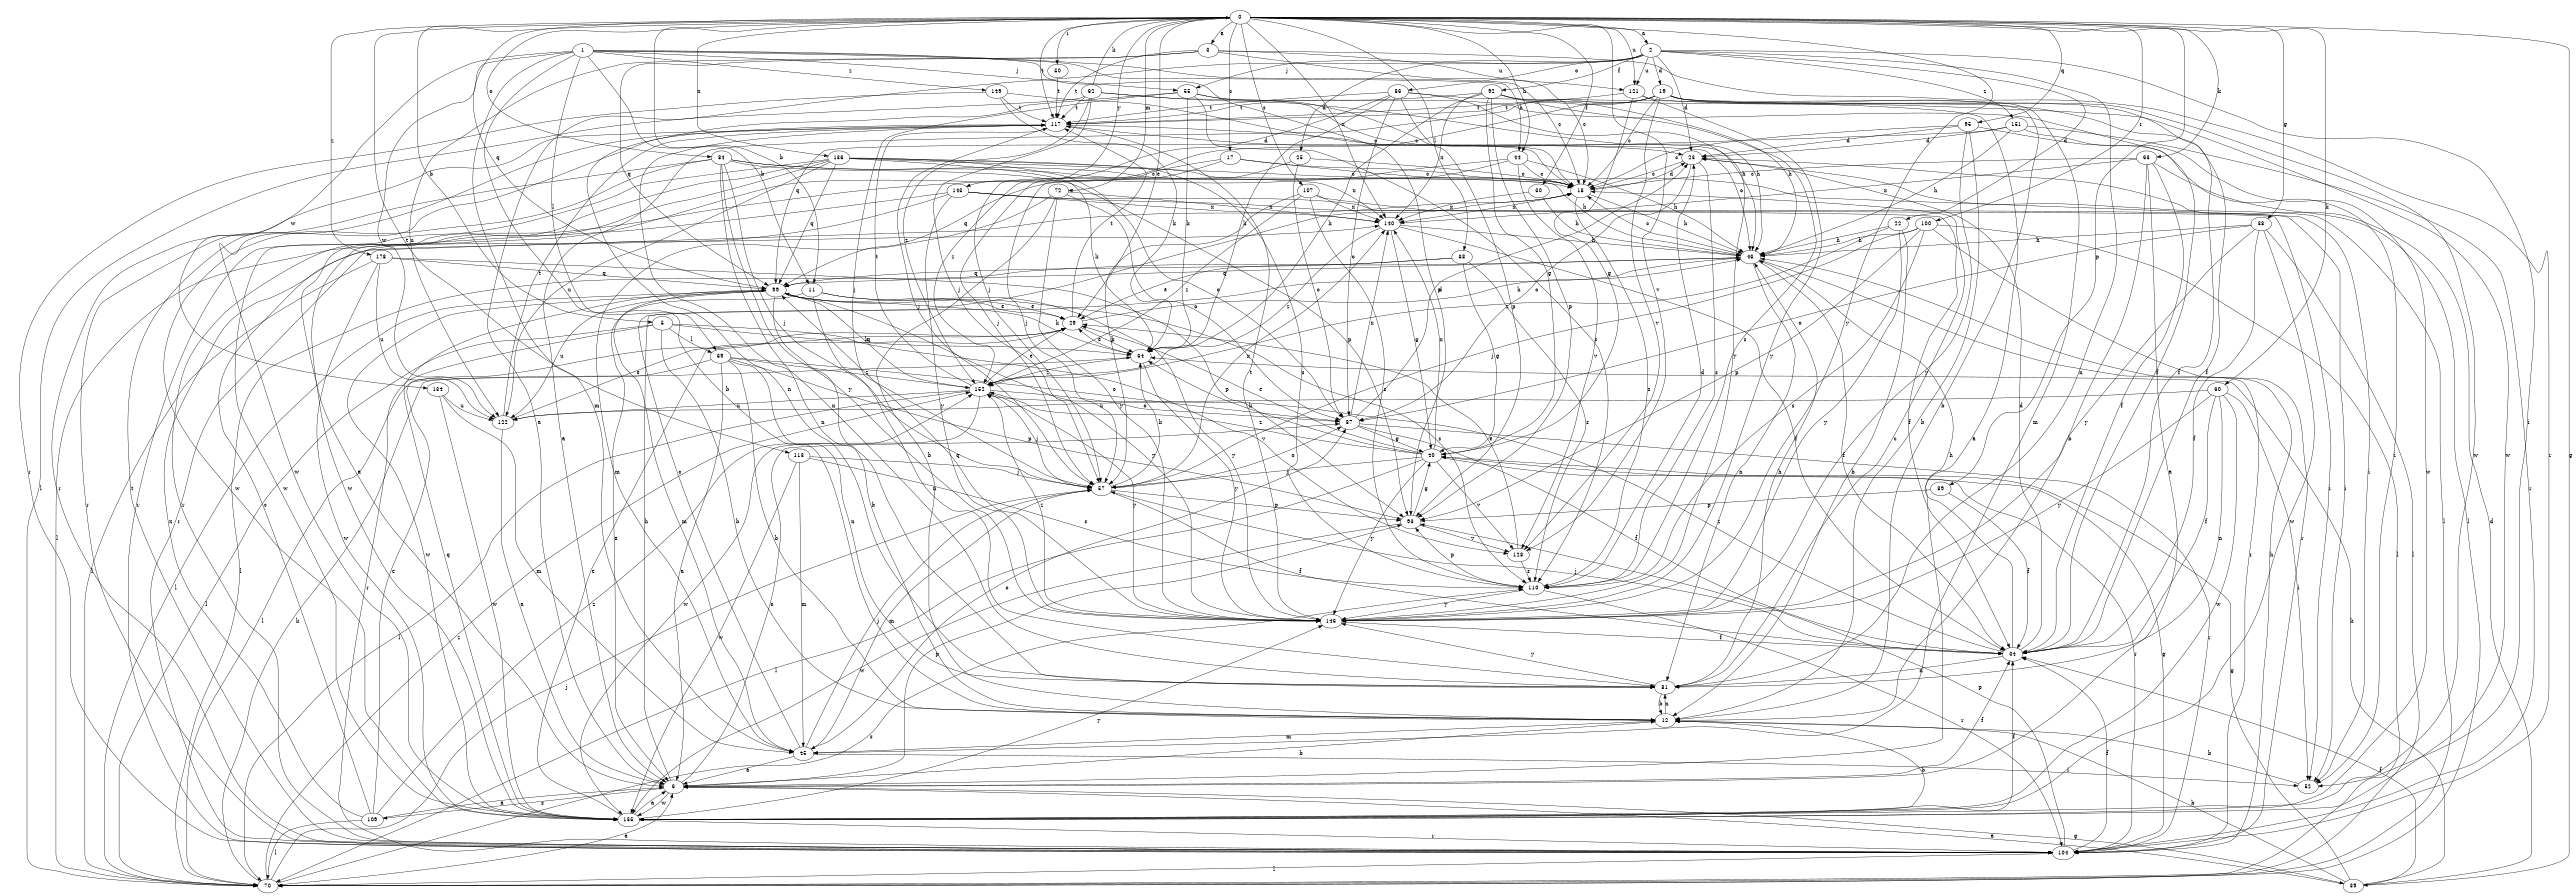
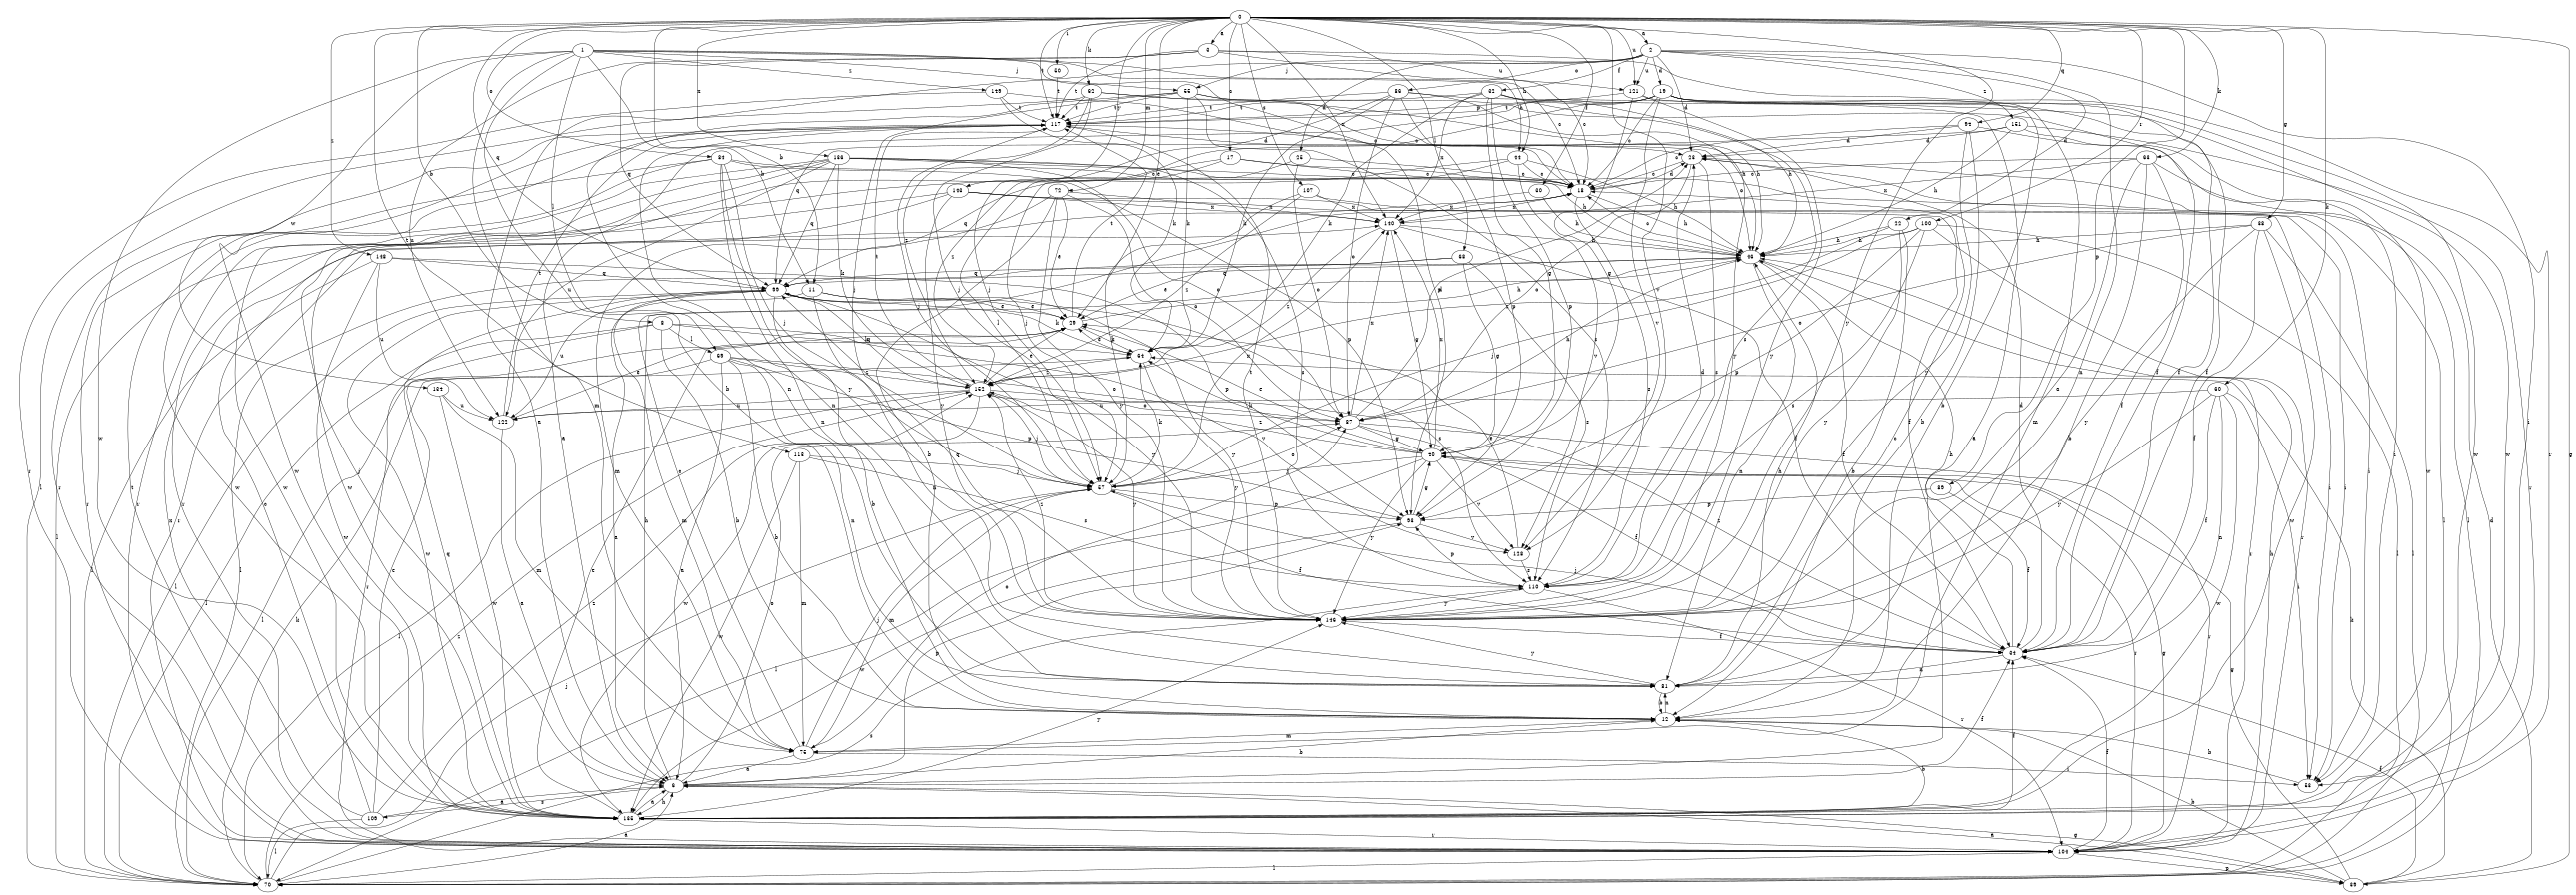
  strict digraph {
    0
    2
    3
-   8 [label=5]
+   8
    11
    17
    29
    30
    38
    39
    44
    50
    60
    62
    63
    68
    72
    84
    89
-   95
+   95 [label=94]
    99
    100
    107
    113
    117
    121
    128
    136
    140
    143
    146
-   148 [label=178]
+   148
    55
    6
    19
    n36 [label=25]
    22
    23
-   32 [label=92]
-   52
+   32
+   52 [label=53]
    81
    86
    151
    18
    104
    122
    12
    69
    64
    70
    135
    57
    46
    34
    87
    40
    152
    110
-   75 [label=45]
+   75
    93
    1
    134
    149
    109
    0 -> 2 [label=a]
    0 -> 3 [label=a]
    0 -> 8 [label=b]
    0 -> 11 [label=b]
    0 -> 17 [label=c]
    0 -> 29 [label=e]
    0 -> 30 [label=f]
    0 -> 38 [label=g]
    0 -> 39 [label=g]
    0 -> 44 [label=h]
    0 -> 50 [label=i]
    0 -> 60 [label=k]
-   62 -> 0 [label=k]
+   0 -> 62 [label=k]
    0 -> 63 [label=k]
    0 -> 68 [label=l]
    0 -> 72 [label=m]
    0 -> 84 [label=o]
    0 -> 89 [label=p]
    0 -> 95 [label=q]
    0 -> 99 [label=q]
    0 -> 100 [label=r]
    0 -> 107 [label=s]
    0 -> 113 [label=t]
    0 -> 117 [label=t]
    0 -> 121 [label=u]
    0 -> 128 [label=v]
    0 -> 136 [label=x]
    0 -> 140 [label=x]
    0 -> 143 [label=y]
    0 -> 146 [label=y]
    0 -> 148 [label=z]
    2 -> 121 [label=u]
    2 -> 55 [label=j]
    2 -> 6 [label=a]
    2 -> 19 [label=d]
    2 -> n36 [label=d]
    2 -> 22 [label=d]
    2 -> 23 [label=d]
    2 -> 32 [label=f]
    2 -> 52 [label=i]
    2 -> 81 [label=n]
    2 -> 86 [label=o]
    2 -> 151 [label=z]
    3 -> 99 [label=q]
    3 -> 117 [label=t]
    3 -> 121 [label=u]
    3 -> 18 [label=c]
    3 -> 104 [label=r]
    3 -> 122 [label=u]
    8 -> 128 [label=v]
    8 -> 104 [label=r]
    8 -> 12 [label=b]
    8 -> 69 [label=l]
    8 -> 64 [label=k]
    8 -> 70 [label=l]
    11 -> 29 [label=e]
    11 -> 146 [label=y]
    11 -> 6 [label=a]
    11 -> 81 [label=n]
    17 -> 52 [label=i]
    17 -> 18 [label=c]
    17 -> 135 [label=w]
-   17 -> 57 [label=j]
+   17 -> 57 [label=l]
    29 -> 117 [label=t]
    29 -> 64 [label=k]
    29 -> 46 [label=h]
    30 -> 140 [label=x]
    30 -> 46 [label=h]
    38 -> 146 [label=y]
    38 -> 70 [label=l]
    38 -> 135 [label=w]
    38 -> 46 [label=h]
    38 -> 34 [label=f]
    38 -> 87 [label=o]
    39 -> 6 [label=a]
    39 -> 23 [label=d]
    39 -> 12 [label=b]
    39 -> 64 [label=k]
    39 -> 34 [label=f]
    39 -> 40 [label=g]
    44 -> 99 [label=q]
    44 -> 128 [label=v]
    44 -> 18 [label=c]
    44 -> 104 [label=r]
    44 -> 46 [label=h]
    50 -> 117 [label=t]
    60 -> 146 [label=y]
    60 -> 52 [label=i]
    60 -> 81 [label=n]
    60 -> 122 [label=u]
    60 -> 135 [label=w]
    60 -> 34 [label=f]
    62 -> 117 [label=t]
    62 -> 18 [label=c]
    62 -> 70 [label=l]
    62 -> 57 [label=j]
    62 -> 46 [label=h]
    62 -> 152 [label=z]
    63 -> 140 [label=x]
-   63 -> 6 [label=a]
+   63 -> 146 [label=a]
    63 -> 18 [label=c]
    63 -> 12 [label=b]
    63 -> 70 [label=l]
    63 -> 34 [label=f]
    68 -> 29 [label=e]
    68 -> 99 [label=q]
    68 -> 40 [label=g]
    68 -> 110 [label=s]
+   72 -> 29 [label=e]
    72 -> 140 [label=x]
    72 -> 146 [label=y]
    72 -> 12 [label=b]
    72 -> 87 [label=o]
    72 -> 75 [label=m]
-   84 -> 140 [label=x]
    84 -> 146 [label=y]
    84 -> 81 [label=n]
    84 -> 18 [label=c]
    84 -> 104 [label=r]
    84 -> 135 [label=w]
    84 -> 57 [label=j]
    84 -> 93 [label=p]
    89 -> 34 [label=f]
    89 -> 93 [label=p]
    95 -> 146 [label=y]
    95 -> 23 [label=d]
    95 -> 52 [label=i]
    95 -> 18 [label=c]
    95 -> 12 [label=b]
    99 -> 29 [label=e]
    99 -> 146 [label=y]
    99 -> 122 [label=u]
    99 -> 12 [label=b]
    99 -> 64 [label=k]
    99 -> 70 [label=l]
    99 -> 135 [label=w]
    99 -> 110 [label=s]
    99 -> 75 [label=m]
    100 -> 104 [label=r]
    100 -> 70 [label=l]
    100 -> 57 [label=j]
    100 -> 46 [label=h]
    100 -> 110 [label=s]
    100 -> 93 [label=p]
    107 -> 140 [label=x]
    107 -> 52 [label=i]
    107 -> 57 [label=j]
    107 -> 152 [label=z]
-   107 -> 110 [label=s]
    113 -> 135 [label=w]
    113 -> 57 [label=j]
    113 -> 110 [label=s]
    113 -> 75 [label=m]
    117 -> 23 [label=d]
    117 -> 81 [label=n]
    117 -> 104 [label=r]
    117 -> 135 [label=w]
    117 -> 57 [label=j]
    117 -> 46 [label=o]
-   121 -> 117 [label=t]
+   121 -> 117 [label=p]
    121 -> 146 [label=y]
    121 -> 34 [label=f]
    121 -> 40 [label=g]
    128 -> 29 [label=e]
    128 -> 110 [label=s]
    136 -> 99 [label=q]
-   136 -> 6 [label=a]
+   136 -> 6 [label=j]
    136 -> 18 [label=c]
    136 -> 104 [label=r]
    136 -> 122 [label=u]
-   136 -> 64 [label=k]
+   136 -> 152 [label=k]
    136 -> 135 [label=w]
    136 -> 46 [label=h]
    136 -> 87 [label=o]
    136 -> 110 [label=s]
    140 -> 46 [label=h]
    140 -> 34 [label=f]
    140 -> 40 [label=g]
    140 -> 152 [label=z]
    143 -> 140 [label=x]
    143 -> 146 [label=y]
    143 -> 52 [label=i]
    143 -> 104 [label=r]
    143 -> 70 [label=l]
    143 -> 34 [label=f]
    146 -> 99 [label=q]
    146 -> 117 [label=t]
    146 -> 34 [label=f]
    146 -> 152 [label=z]
    148 -> 99 [label=q]
    148 -> 122 [label=u]
    148 -> 70 [label=l]
    148 -> 135 [label=w]
    148 -> 93 [label=p]
+   55 -> 117 [label=t]
    55 -> 81 [label=n]
    55 -> 64 [label=k]
    55 -> 57 [label=j]
    55 -> 46 [label=h]
    55 -> 34 [label=f]
    55 -> 110 [label=s]
    6 -> 39 [label=g]
    6 -> 12 [label=b]
-   6 -> 135 [label=w]
+   6 -> 135 [label=h]
    6 -> 46 [label=h]
    6 -> 34 [label=f]
    6 -> 87 [label=o]
    6 -> 93 [label=p]
    6 -> 109 [label=s]
    19 -> 99 [label=q]
    19 -> 117 [label=t]
    19 -> 128 [label=v]
    19 -> 6 [label=a]
    19 -> 18 [label=c]
    19 -> 12 [label=b]
    19 -> 135 [label=w]
    19 -> 34 [label=f]
    19 -> 75 [label=m]
    n36 -> 18 [label=c]
    n36 -> 57 [label=j]
    n36 -> 87 [label=o]
    22 -> 146 [label=y]
    22 -> 12 [label=b]
    22 -> 46 [label=h]
    22 -> 152 [label=z]
    23 -> 18 [label=c]
    23 -> 70 [label=l]
    23 -> 87 [label=o]
    23 -> 110 [label=s]
    32 -> 117 [label=t]
    32 -> 140 [label=x]
    32 -> 64 [label=k]
    32 -> 135 [label=w]
    32 -> 46 [label=h]
    32 -> 40 [label=g]
    32 -> 110 [label=s]
    32 -> 93 [label=p]
    52 -> 12 [label=b]
    81 -> 146 [label=y]
    81 -> 18 [label=c]
    81 -> 12 [label=b]
    81 -> 46 [label=h]
    86 -> 117 [label=t]
    86 -> 146 [label=y]
    86 -> 6 [label=a]
    86 -> 64 [label=k]
    86 -> 57 [label=j]
    86 -> 87 [label=o]
    86 -> 93 [label=p]
    151 -> 23 [label=d]
    151 -> 104 [label=r]
    151 -> 135 [label=w]
    151 -> 46 [label=h]
    151 -> 152 [label=z]
    18 -> 140 [label=x]
    18 -> 23 [label=d]
    18 -> 46 [label=h]
    18 -> 110 [label=s]
    104 -> 117 [label=t]
    104 -> 70 [label=l]
    104 -> 46 [label=h]
    104 -> 34 [label=f]
    104 -> 40 [label=g]
-   104 -> 93 [label=p]
+   104 -> 39 [label=p]
    122 -> 29 [label=e]
    122 -> 117 [label=t]
    122 -> 6 [label=a]
    12 -> 81 [label=n]
    12 -> 75 [label=m]
    69 -> 6 [label=a]
    69 -> 81 [label=n]
    69 -> 12 [label=b]
    69 -> 70 [label=l]
    69 -> 87 [label=o]
    69 -> 152 [label=z]
    69 -> 93 [label=p]
    64 -> 29 [label=e]
    64 -> 146 [label=y]
    64 -> 152 [label=z]
    70 -> 6 [label=a]
    70 -> 64 [label=k]
    70 -> 57 [label=j]
    70 -> 152 [label=z]
    70 -> 110 [label=s]
    135 -> 29 [label=e]
    135 -> 99 [label=q]
    135 -> 146 [label=y]
    135 -> 6 [label=a]
    135 -> 104 [label=r]
    135 -> 12 [label=b]
    135 -> 34 [label=f]
    57 -> 140 [label=x]
    57 -> 64 [label=k]
    57 -> 34 [label=f]
    57 -> 87 [label=o]
    57 -> 75 [label=m]
    57 -> 93 [label=p]
    46 -> 99 [label=q]
    46 -> 81 [label=n]
    46 -> 18 [label=c]
    46 -> 104 [label=r]
    46 -> 70 [label=l]
    46 -> 34 [label=f]
    34 -> 23 [label=d]
    34 -> 81 [label=n]
    34 -> 57 [label=j]
    34 -> 46 [label=h]
    34 -> 152 [label=z]
    87 -> 140 [label=x]
    87 -> 23 [label=d]
    87 -> 104 [label=r]
+   87 -> 46 [label=h]
    87 -> 34 [label=f]
    87 -> 40 [label=g]
    40 -> 29 [label=e]
    40 -> 128 [label=v]
    40 -> 140 [label=x]
    40 -> 146 [label=y]
    40 -> 104 [label=r]
    40 -> 64 [label=k]
    40 -> 70 [label=l]
    40 -> 57 [label=j]
    40 -> 152 [label=z]
    152 -> 29 [label=e]
    152 -> 99 [label=q]
    152 -> 117 [label=t]
    152 -> 146 [label=y]
    152 -> 122 [label=u]
    152 -> 70 [label=l]
    152 -> 135 [label=w]
    152 -> 57 [label=j]
    152 -> 87 [label=o]
    110 -> 146 [label=y]
    110 -> 23 [label=d]
    110 -> 104 [label=r]
    110 -> 93 [label=p]
    75 -> 6 [label=a]
    75 -> 52 [label=i]
    75 -> 18 [label=c]
    75 -> 57 [label=j]
    75 -> 87 [label=o]
    93 -> 128 [label=v]
    93 -> 135 [label=w]
    93 -> 40 [label=g]
    1 -> 11 [label=b]
    1 -> 44 [label=h]
    1 -> 55 [label=j]
    1 -> 18 [label=c]
    1 -> 12 [label=b]
    1 -> 69 [label=l]
-   1 -> 122 [label=w]
+   1 -> 135 [label=w]
    1 -> 75 [label=m]
    1 -> 93 [label=p]
    1 -> 134 [label=w]
    1 -> 149 [label=z]
    134 -> 122 [label=u]
    134 -> 135 [label=w]
    134 -> 75 [label=m]
    149 -> 117 [label=t]
    149 -> 18 [label=c]
    149 -> 104 [label=r]
    149 -> 64 [label=k]
    109 -> 29 [label=e]
    109 -> 140 [label=x]
    109 -> 6 [label=a]
    109 -> 18 [label=c]
    109 -> 70 [label=l]
    109 -> 152 [label=z]
  }
